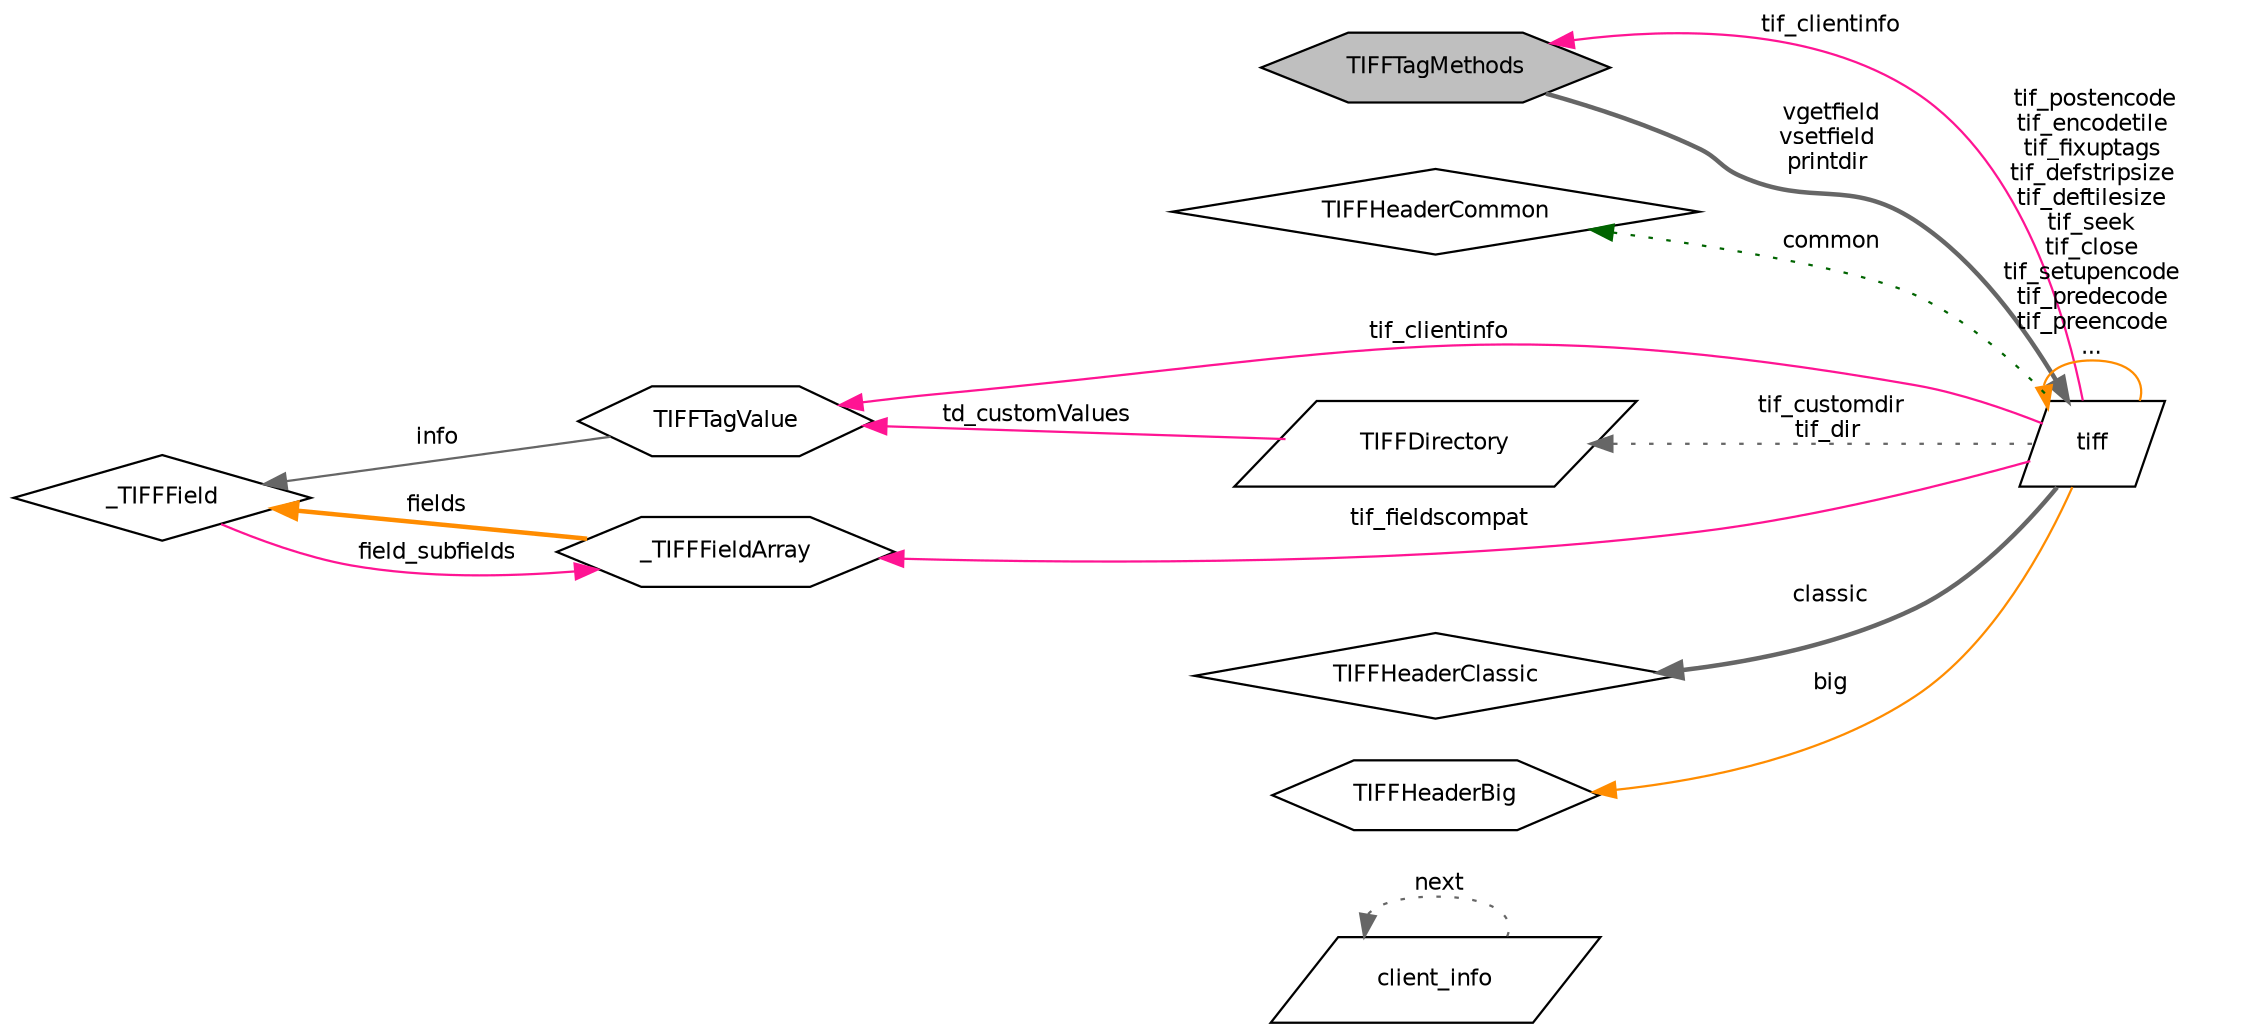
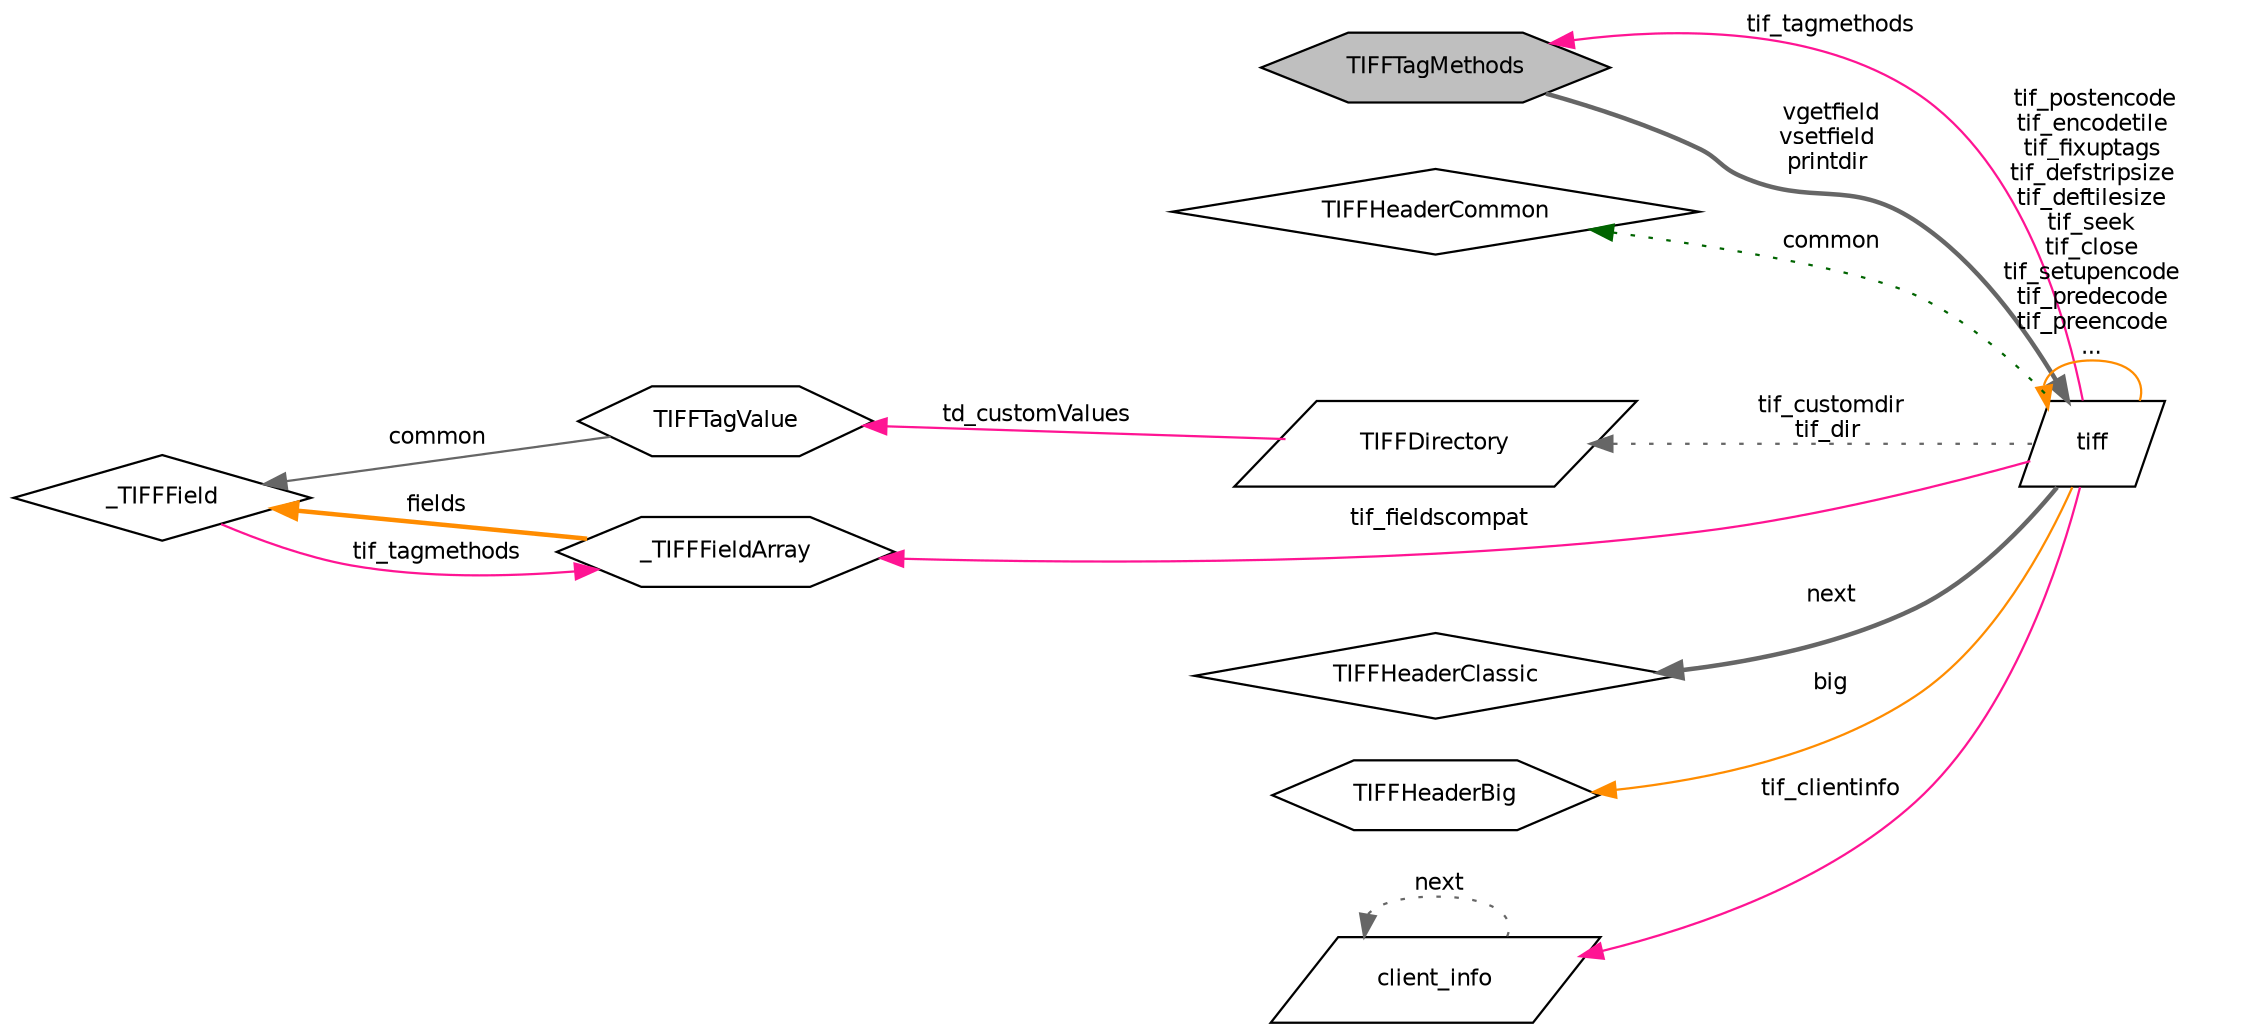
  digraph {
    rankdir=LR
    node [color=black fillcolor=white fontname=Helvetica fontsize=10 shape=hexagon style=filled]
    edge [color=deeppink dir=back fontname=Helvetica fontsize=10 labelfontname=Helvetica labelfontsize=10 style=solid]
    n1 [fillcolor=grey75 fontcolor=black height=0.2 label=TIFFTagMethods width=0.4]
    n2 [height=0.2 label=tiff shape=parallelogram width=0.4]
    n3 [height=0.2 label=TIFFHeaderCommon shape=diamond width=0.4]
    n4 [height=0.2 label=TIFFDirectory shape=parallelogram width=0.4]
    n5 [height=0.2 label=TIFFTagValue width=0.4]
    n6 [height=0.2 label=_TIFFField shape=diamond width=0.4]
    n7 [height=0.2 label=_TIFFFieldArray width=0.4]
    n8 [height=0.2 label=TIFFHeaderClassic shape=diamond width=0.4]
    n9 [height=0.2 label=TIFFHeaderBig width=0.4]
    n10 [height=0.2 label=client_info shape=parallelogram width=0.4]
-   n1 -> n2 [label=" tif_clientinfo"]
+   n1 -> n2 [label=" tif_tagmethods"]
    n2 -> n1 [color=gray40 label=" vgetfield\nvsetfield\nprintdir" style=bold]
    n2 -> n2 [color=darkorange label=" tif_postencode\ntif_encodetile\ntif_fixuptags\ntif_defstripsize\ntif_deftilesize\ntif_seek\ntif_close\ntif_setupencode\ntif_predecode\ntif_preencode\n..."]
    n3 -> n2 [color=darkgreen label=" common" style=dotted]
    n4 -> n2 [color=gray40 label=" tif_customdir\ntif_dir" style=dotted]
    n5 -> n4 [label=" td_customValues"]
-   n6 -> n5 [color=gray40 label=" info"]
+   n6 -> n5 [color=gray40 label=" common"]
    n6 -> n7 [color=darkorange label=" fields" style=bold]
    n7 -> n2 [label=" tif_fieldscompat"]
-   n7 -> n6 [label=" field_subfields"]
-   n8 -> n2 [color=gray40 label=" classic" style=bold]
+   n7 -> n6 [label=" tif_tagmethods"]
+   n8 -> n2 [color=gray40 label=" next" style=bold]
    n9 -> n2 [color=darkorange label=" big"]
-   n5 -> n2 [label=" tif_clientinfo"]
+   n10 -> n2 [label=" tif_clientinfo"]
    n10 -> n10 [color=gray40 label=" next" style=dotted]
  }
